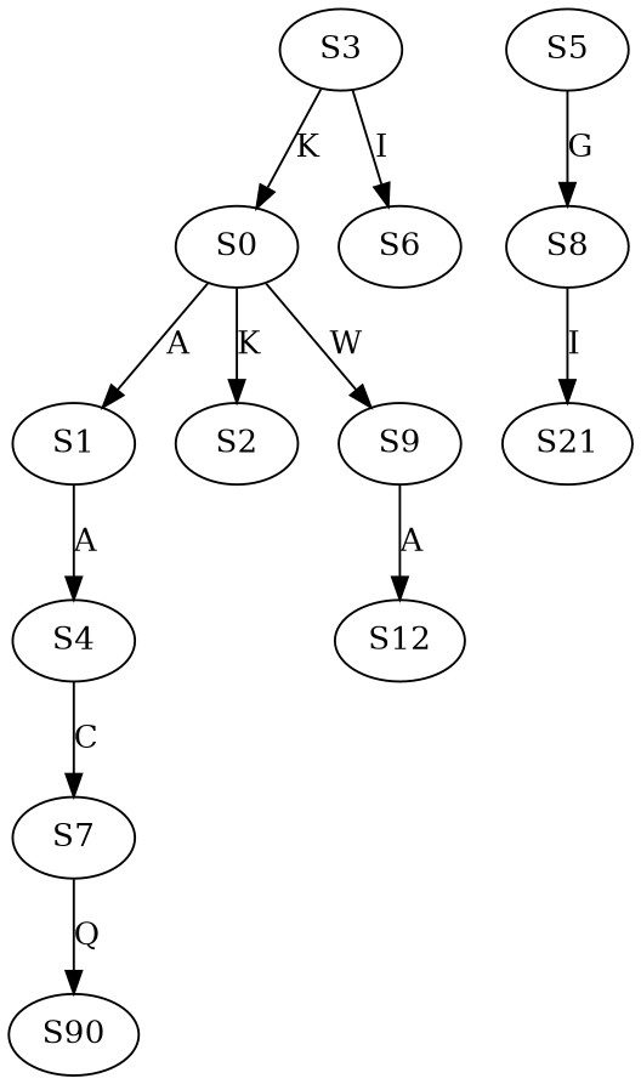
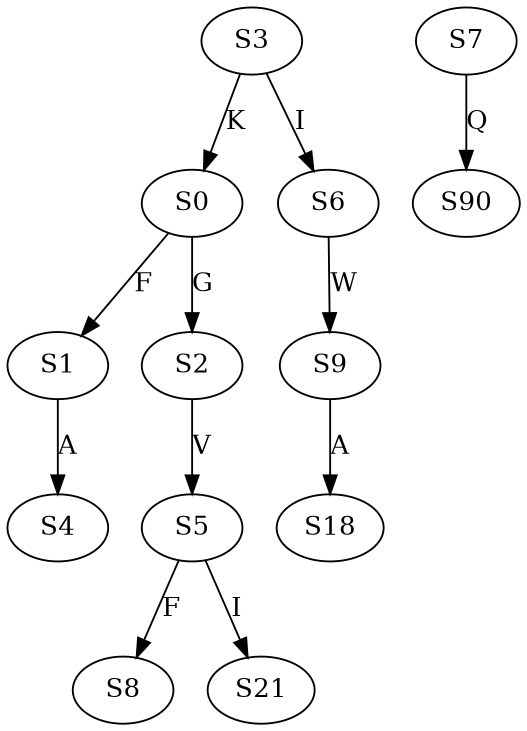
  strict digraph {
    S0
    S1
    S2
    S4
    S5
    S3
    S6
    S7
    S8
    S9
    n11 [label=S90]
    n12 [label=S21]
-   S12
-   S0 -> S1 [label=A]
-   S0 -> S2 [label=K]
+   S12 [label=S18]
+   S0 -> S1 [label=F]
+   S0 -> S2 [label=G]
    S1 -> S4 [label=A]
-   S4 -> S7 [label=C]
-   S5 -> S8 [label=G]
+   S2 -> S5 [label=V]
+   S5 -> S8 [label=F]
    S3 -> S0 [label=K]
    S3 -> S6 [label=I]
-   S0 -> S9 [label=W]
+   S6 -> S9 [label=W]
    S7 -> n11 [label=Q]
-   S8 -> n12 [label=I]
+   S5 -> n12 [label=I]
    S9 -> S12 [label=A]
  }
